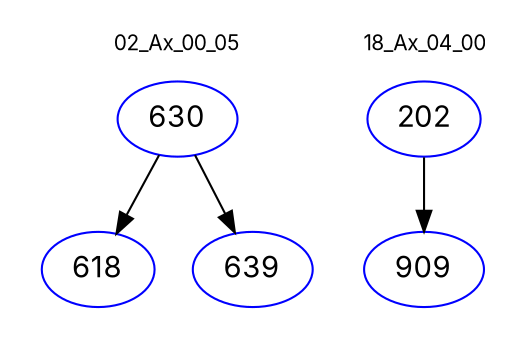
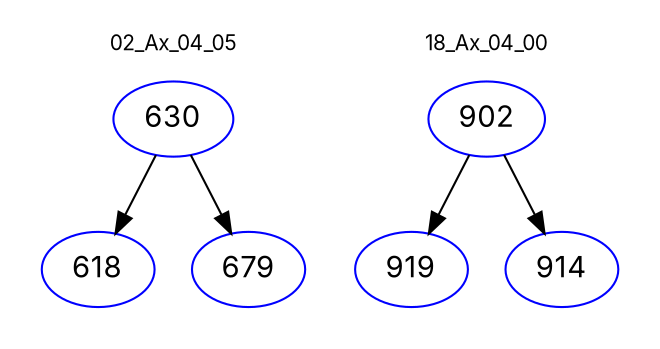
  digraph {
    fontname=Inter
    node [color=blue fontname=Inter]
    edge [color=black fontname=Inter]
    n1 [label=630]
    n2 [label=618]
-   n3 [label=639]
-   n4 [label=202]
-   n5 [label=909]
+   n3 [label=679]
+   n4 [label=902]
+   n5 [label=919]
+   n6 [label=914]
    subgraph cluster_1 {
      color=white
      fontsize=10
-     label="02_Ax_00_05"
+     label="02_Ax_04_05"
      n1
      n2
      n3
    }
    subgraph cluster_2 {
      color=white
      fontsize=10
      label="18_Ax_04_00"
      n4
      n5
+     n6
    }
    n1 -> n2
    n1 -> n3
    n4 -> n5
+   n4 -> n6
  }
